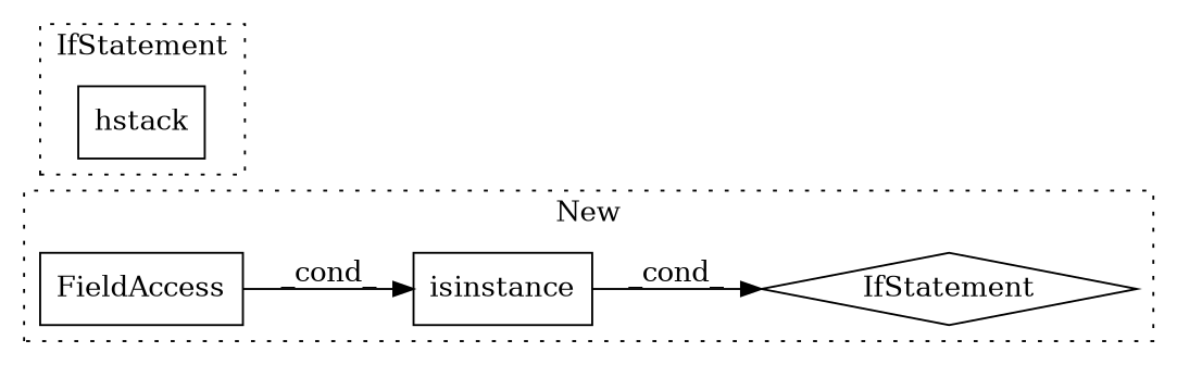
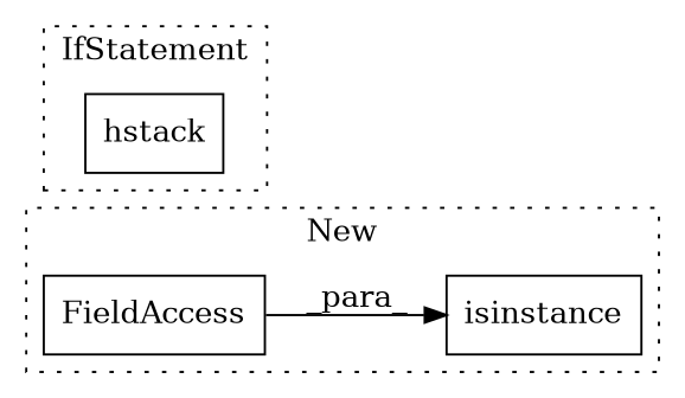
  digraph {
    rankdir=LR
    node [a=32 shape=box]
    n1 [l="11,1" label=isinstance s="2947,2981"]
    n2 [a=22 l=15 label=FieldAccess s=2958]
-   n3 [a=25 l="4,2" label=IfStatement s="2943,2982" shape=diamond]
    n4 [l="12,2" label=hstack s="2641,2754"]
    subgraph cluster_1 {
      label=New
      style=dotted
      n1
      n2
-     n3
    }
    subgraph cluster_2 {
      label=IfStatement
      style=dotted
      n4
    }
-   n1 -> n3 [label=_cond_]
-   n2 -> n1 [label=_cond_]
+   n2 -> n1 [label=_para_]
  }
